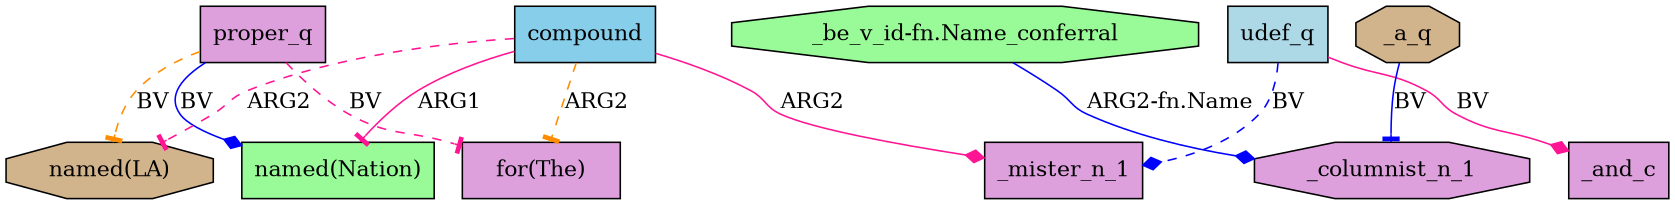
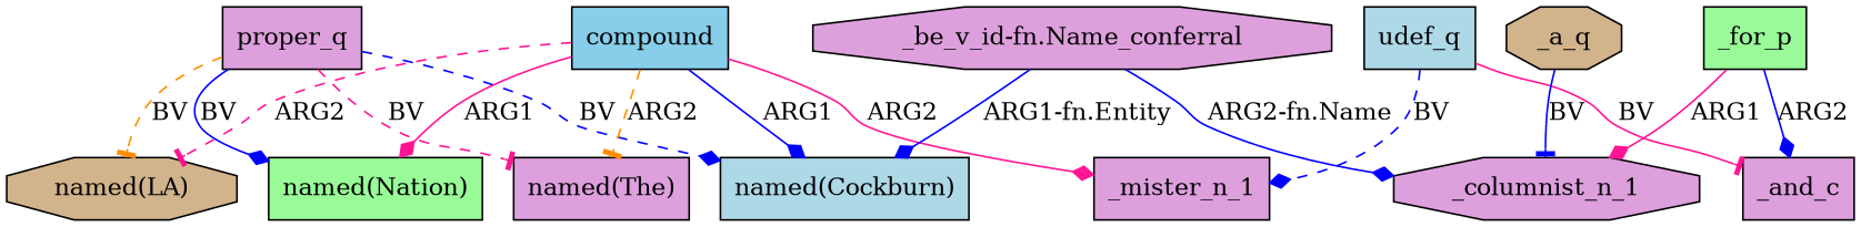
  digraph {
    node [fillcolor=plum shape=box style=filled]
    edge [arrowhead=diamond color=blue style=solid]
    "named(LA)" [fillcolor=tan shape=octagon]
    proper_q
-   "named(The)" [label="for(The)"]
+   "named(The)"
+   "named(Cockburn)" [fillcolor=lightblue]
    "named(Nation)" [fillcolor=palegreen]
+   _for_p [fillcolor=palegreen]
    _columnist_n_1 [shape=octagon]
    _and_c
    compound [fillcolor=skyblue]
    _mister_n_1
-   "_be_v_id-fn.Name_conferral" [fillcolor=palegreen shape=octagon]
+   "_be_v_id-fn.Name_conferral" [shape=octagon]
    udef_q [fillcolor=lightblue]
    _a_q [fillcolor=tan shape=octagon]
    proper_q -> "named(LA)" [arrowhead=tee color=darkorange label=BV style=dashed]
    proper_q -> "named(The)" [arrowhead=tee color=deeppink label=BV style=dashed]
+   proper_q -> "named(Cockburn)" [label=BV style=dashed]
    proper_q -> "named(Nation)" [label=BV]
+   _for_p -> _columnist_n_1 [color=deeppink label=ARG1]
+   _for_p -> _and_c [label=ARG2]
    compound -> "named(LA)" [arrowhead=tee color=deeppink label=ARG2 style=dashed]
    compound -> "named(The)" [arrowhead=tee color=darkorange label=ARG2 style=dashed]
-   compound -> "named(Nation)" [arrowhead=tee color=deeppink label=ARG1]
+   compound -> "named(Cockburn)" [label=ARG1]
+   compound -> "named(Nation)" [color=deeppink label=ARG1]
    compound -> _mister_n_1 [color=deeppink label=ARG2]
+   "_be_v_id-fn.Name_conferral" -> "named(Cockburn)" [label="ARG1-fn.Entity"]
    "_be_v_id-fn.Name_conferral" -> _columnist_n_1 [label="ARG2-fn.Name"]
-   udef_q -> _and_c [color=deeppink label=BV]
+   udef_q -> _and_c [arrowhead=tee color=deeppink label=BV]
    udef_q -> _mister_n_1 [label=BV style=dashed]
    _a_q -> _columnist_n_1 [arrowhead=tee label=BV]
  }
